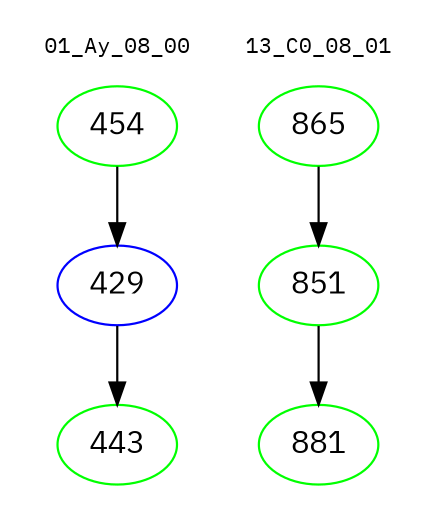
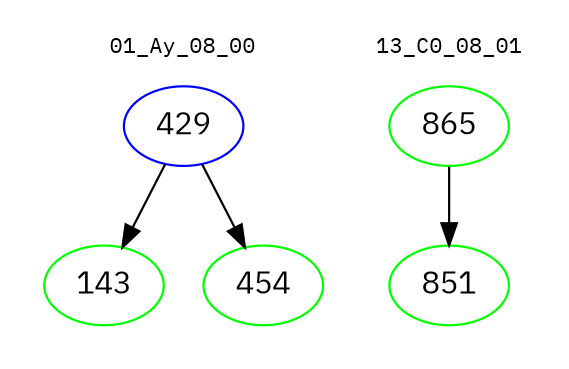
  digraph {
    fontname="IBM Plex Mono"
    node [color=green fontname="IBM Plex Mono"]
    edge [color=black fontname="IBM Plex Mono"]
-   n1 [label=443]
+   n1 [label=143]
    n2 [color=blue label=429]
    n3 [label=454]
    n4 [label=865]
    n5 [label=851]
-   n6 [label=881]
    subgraph cluster_1 {
      color=white
      fontsize=10
      label="01_Ay_08_00"
      n1
      n2
      n3
    }
    subgraph cluster_2 {
      color=white
      fontsize=10
      label="13_C0_08_01"
      n4
      n5
-     n6
    }
    n2 -> n1
-   n3 -> n2
+   n2 -> n3
    n4 -> n5
-   n5 -> n6
  }
